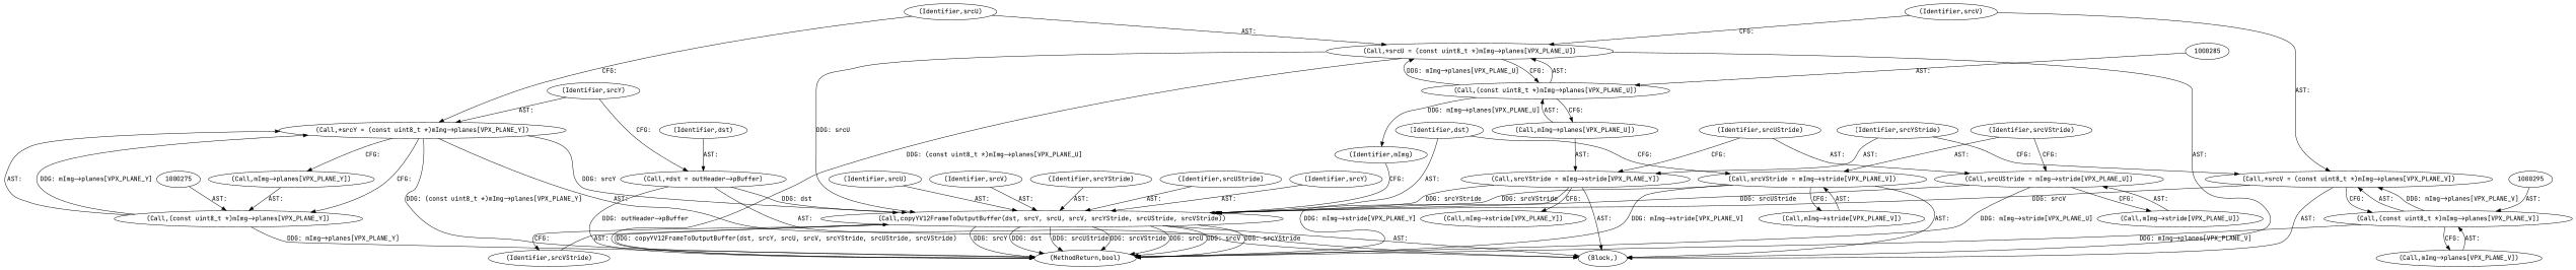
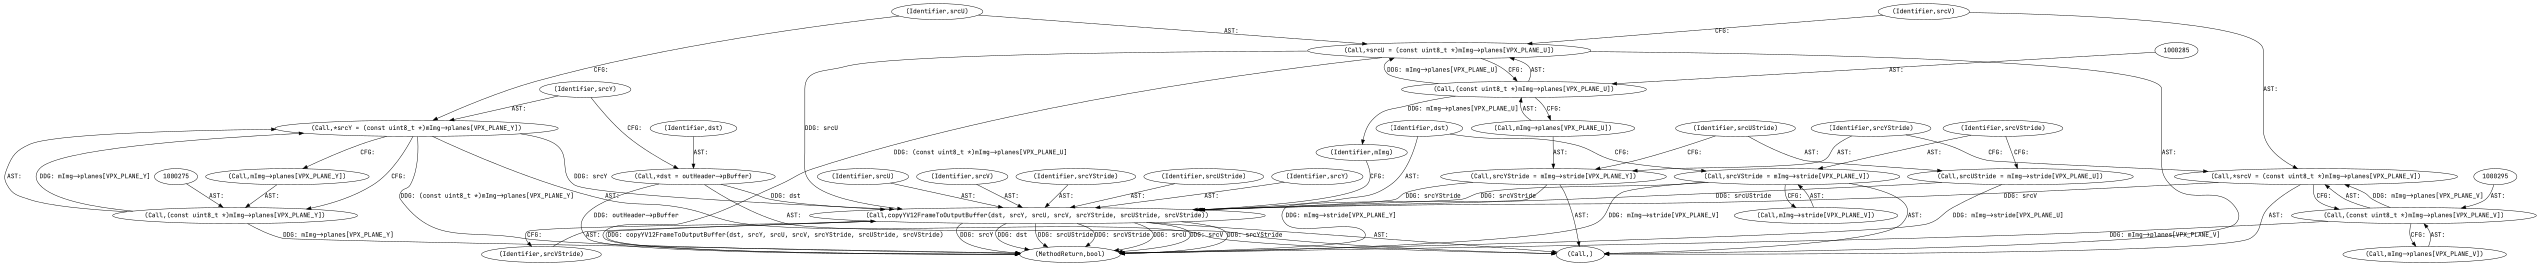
  digraph {
    fontname="JetBrains Mono"
    node [fontname="JetBrains Mono"]
    edge [fontname="JetBrains Mono"]
    n1 [label="(Call,copyYV12FrameToOutputBuffer(dst, srcY, srcU, srcV, srcYStride, srcUStride, srcVStride))"]
    n2 [label="(Identifier,srcVStride)"]
-   n3 [label="(Block,)"]
+   n3 [label="(Call,)"]
    n4 [label="(MethodReturn,bool)"]
    n5 [label="(Call,*dst = outHeader->pBuffer)"]
    n6 [label="(Call,*srcY = (const uint8_t *)mImg->planes[VPX_PLANE_Y])"]
    n7 [label="(Call,(const uint8_t *)mImg->planes[VPX_PLANE_Y])"]
    n8 [label="(Call,mImg->planes[VPX_PLANE_Y])"]
    n9 [label="(Call,*srcU = (const uint8_t *)mImg->planes[VPX_PLANE_U])"]
    n10 [label="(Call,(const uint8_t *)mImg->planes[VPX_PLANE_U])"]
    n11 [label="(Call,mImg->planes[VPX_PLANE_U])"]
    n12 [label="(Identifier,mImg)"]
    n13 [label="(Call,srcYStride = mImg->stride[VPX_PLANE_Y])"]
    n14 [label="(Call,*srcV = (const uint8_t *)mImg->planes[VPX_PLANE_V])"]
    n15 [label="(Call,(const uint8_t *)mImg->planes[VPX_PLANE_V])"]
    n16 [label="(Call,mImg->planes[VPX_PLANE_V])"]
-   n17 [label="(Call,mImg->stride[VPX_PLANE_Y])"]
    n18 [label="(Call,srcUStride = mImg->stride[VPX_PLANE_U])"]
-   n19 [label="(Call,mImg->stride[VPX_PLANE_U])"]
    n20 [label="(Call,srcVStride = mImg->stride[VPX_PLANE_V])"]
    n21 [label="(Call,mImg->stride[VPX_PLANE_V])"]
    n22 [label="(Identifier,dst)"]
    n23 [label="(Identifier,srcUStride)"]
    n24 [label="(Identifier,srcYStride)"]
    n25 [label="(Identifier,srcY)"]
    n26 [label="(Identifier,srcU)"]
    n27 [label="(Identifier,srcUStride)"]
    n28 [label="(Identifier,srcY)"]
    n29 [label="(Identifier,dst)"]
    n30 [label="(Identifier,srcYStride)"]
    n31 [label="(Identifier,srcU)"]
    n32 [label="(Identifier,srcV)"]
    n33 [label="(Identifier,srcVStride)"]
    n34 [label="(Identifier,srcV)"]
    1000275
    1000285
    1000295
    n1 -> n2 [label="CFG: "]
    n1 -> n3 [label="AST: "]
    n1 -> n4 [label="DDG: dst"]
    n1 -> n4 [label="DDG: srcUStride"]
    n1 -> n4 [label="DDG: srcVStride"]
    n1 -> n4 [label="DDG: srcU"]
    n1 -> n4 [label="DDG: srcV"]
    n1 -> n4 [label="DDG: srcYStride"]
    n1 -> n4 [label="DDG: copyYV12FrameToOutputBuffer(dst, srcY, srcU, srcV, srcYStride, srcUStride, srcVStride)"]
    n1 -> n4 [label="DDG: srcY"]
    n2 -> n1 [label="AST: "]
    n5 -> n1 [label="DDG: dst"]
    n5 -> n3 [label="AST: "]
    n5 -> n4 [label="DDG: outHeader->pBuffer"]
    n6 -> n1 [label="DDG: srcY"]
    n6 -> n3 [label="AST: "]
    n6 -> n4 [label="DDG: (const uint8_t *)mImg->planes[VPX_PLANE_Y]"]
    n6 -> n7 [label="CFG: "]
    n6 -> n8 [label="CFG: "]
    n7 -> n4 [label="DDG: mImg->planes[VPX_PLANE_Y]"]
    n7 -> n6 [label="AST: "]
    n7 -> n6 [label="DDG: mImg->planes[VPX_PLANE_Y]"]
    n8 -> n7 [label="AST: "]
    n9 -> n1 [label="DDG: srcU"]
    n9 -> n3 [label="AST: "]
    n9 -> n4 [label="DDG: (const uint8_t *)mImg->planes[VPX_PLANE_U]"]
    n9 -> n10 [label="CFG: "]
    n10 -> n9 [label="AST: "]
    n10 -> n9 [label="DDG: mImg->planes[VPX_PLANE_U]"]
    n10 -> n11 [label="CFG: "]
    n10 -> n12 [label="DDG: mImg->planes[VPX_PLANE_U]"]
    n11 -> n10 [label="AST: "]
    n11 -> n13 [label="AST: "]
    n12 -> n1 [label="CFG: "]
    n13 -> n1 [label="DDG: srcYStride"]
    n13 -> n3 [label="AST: "]
    n13 -> n4 [label="DDG: mImg->stride[VPX_PLANE_Y]"]
-   n13 -> n17 [label="CFG: "]
    n14 -> n1 [label="DDG: srcV"]
    n14 -> n3 [label="AST: "]
    n14 -> n15 [label="CFG: "]
    n15 -> n4 [label="DDG: mImg->planes[VPX_PLANE_V]"]
    n15 -> n14 [label="AST: "]
    n15 -> n14 [label="DDG: mImg->planes[VPX_PLANE_V]"]
    n15 -> n16 [label="CFG: "]
    n16 -> n15 [label="AST: "]
    n18 -> n1 [label="DDG: srcUStride"]
    n18 -> n4 [label="DDG: mImg->stride[VPX_PLANE_U]"]
-   n18 -> n19 [label="CFG: "]
-   n19 -> n18 [label="AST: "]
    n20 -> n1 [label="DDG: srcVStride"]
    n20 -> n3 [label="AST: "]
    n20 -> n4 [label="DDG: mImg->stride[VPX_PLANE_V]"]
    n20 -> n21 [label="CFG: "]
    n21 -> n20 [label="AST: "]
    n22 -> n5 [label="AST: "]
    n23 -> n13 [label="CFG: "]
    n23 -> n18 [label="AST: "]
    n24 -> n1 [label="AST: "]
    n25 -> n5 [label="CFG: "]
    n25 -> n6 [label="AST: "]
    n26 -> n6 [label="CFG: "]
    n26 -> n9 [label="AST: "]
    n27 -> n1 [label="AST: "]
    n28 -> n1 [label="AST: "]
    n29 -> n1 [label="AST: "]
    n29 -> n20 [label="CFG: "]
    n30 -> n13 [label="AST: "]
    n30 -> n14 [label="CFG: "]
    n31 -> n1 [label="AST: "]
    n32 -> n9 [label="CFG: "]
    n32 -> n14 [label="AST: "]
    n33 -> n18 [label="CFG: "]
    n33 -> n20 [label="AST: "]
    n34 -> n1 [label="AST: "]
    1000275 -> n7 [label="AST: "]
    1000285 -> n10 [label="AST: "]
    1000295 -> n15 [label="AST: "]
  }
